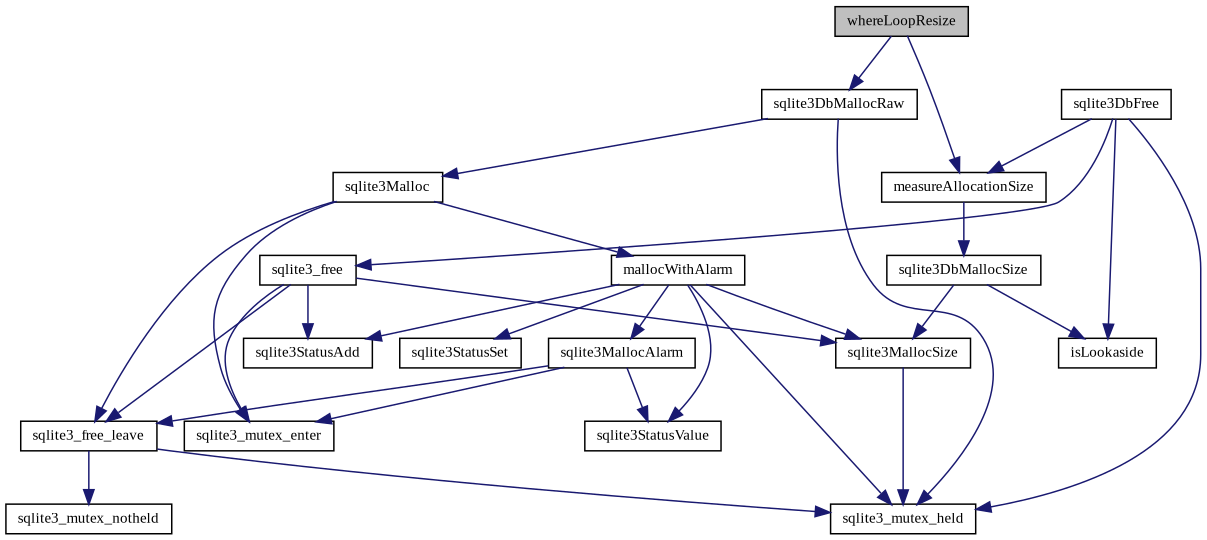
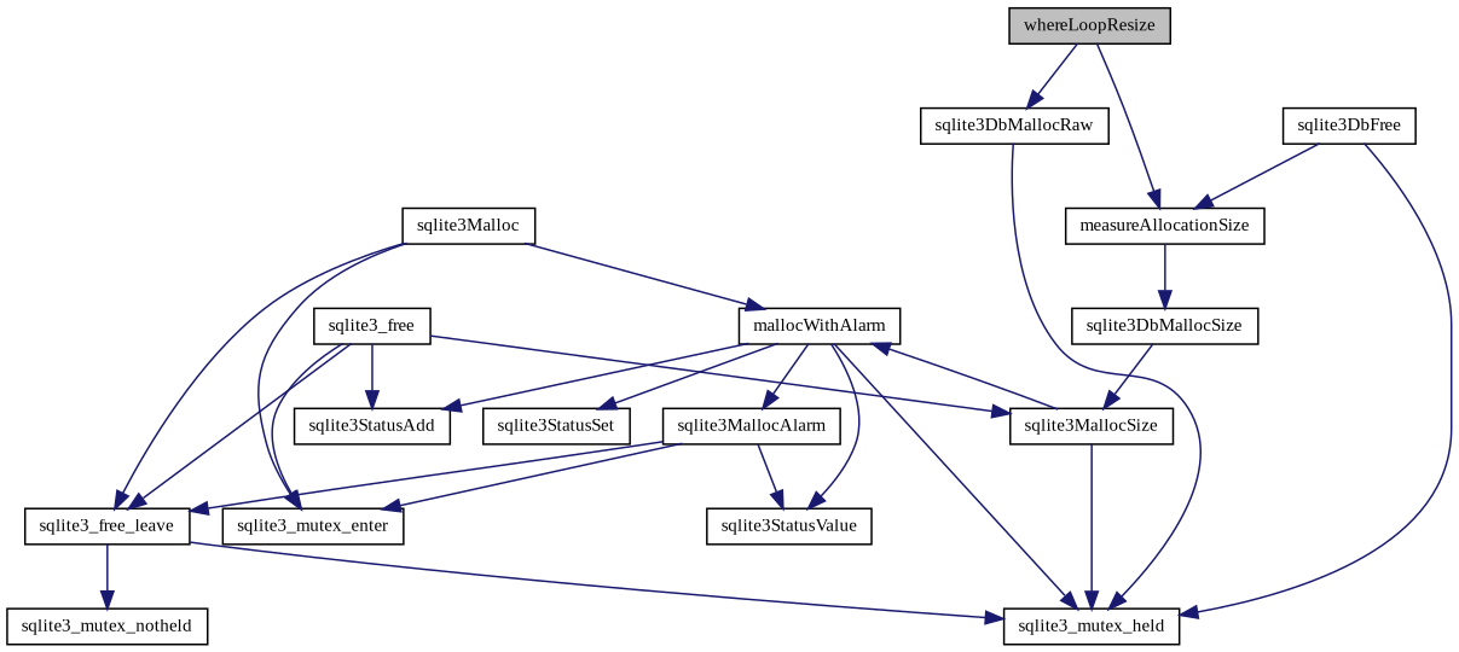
  digraph {
    fontname="Liberation Serif"
    rankdir=TB
    node [color=black fillcolor=white fontname="Liberation Serif" fontsize=10 shape=record style=filled]
    edge [color=midnightblue fontname="Liberation Serif" fontsize=10 labelfontname=FreeSans labelfontsize=10 style=solid]
    n1 [fillcolor=grey75 fontcolor=black height=0.2 label=whereLoopResize width=0.4]
    n2 [height=0.2 label=sqlite3DbMallocRaw width=0.4]
    n3 [height=0.2 label=measureAllocationSize width=0.4]
    n4 [height=0.2 label=sqlite3_mutex_held width=0.4]
    n5 [height=0.2 label=sqlite3Malloc width=0.4]
    n6 [height=0.2 label=sqlite3DbFree width=0.4]
-   n7 [height=0.2 label=isLookaside width=0.4]
    n8 [height=0.2 label=sqlite3_free width=0.4]
    n9 [height=0.2 label=sqlite3_mutex_enter width=0.4]
    n10 [height=0.2 label=mallocWithAlarm width=0.4]
    n11 [height=0.2 label=sqlite3_free_leave width=0.4]
    n12 [height=0.2 label=sqlite3StatusSet width=0.4]
    n13 [height=0.2 label=sqlite3StatusValue width=0.4]
    n14 [height=0.2 label=sqlite3MallocAlarm width=0.4]
    n15 [height=0.2 label=sqlite3MallocSize width=0.4]
    n16 [height=0.2 label=sqlite3StatusAdd width=0.4]
    n17 [height=0.2 label=sqlite3_mutex_notheld width=0.4]
    n18 [height=0.2 label=sqlite3DbMallocSize width=0.4]
    n1 -> n2
    n1 -> n3
    n2 -> n4
-   n2 -> n5
    n3 -> n18
    n5 -> n9
    n5 -> n10
    n5 -> n11
    n6 -> n3
    n6 -> n4
-   n6 -> n7
-   n6 -> n8
    n8 -> n9
    n8 -> n11
    n8 -> n15
    n8 -> n16
    n10 -> n4
    n10 -> n12
    n10 -> n13
    n10 -> n14
-   n10 -> n15
+   n15 -> n10
    n10 -> n16
    n11 -> n4
    n11 -> n17
    n14 -> n9
    n14 -> n11
    n14 -> n13
    n15 -> n4
-   n18 -> n7
    n18 -> n15
  }
